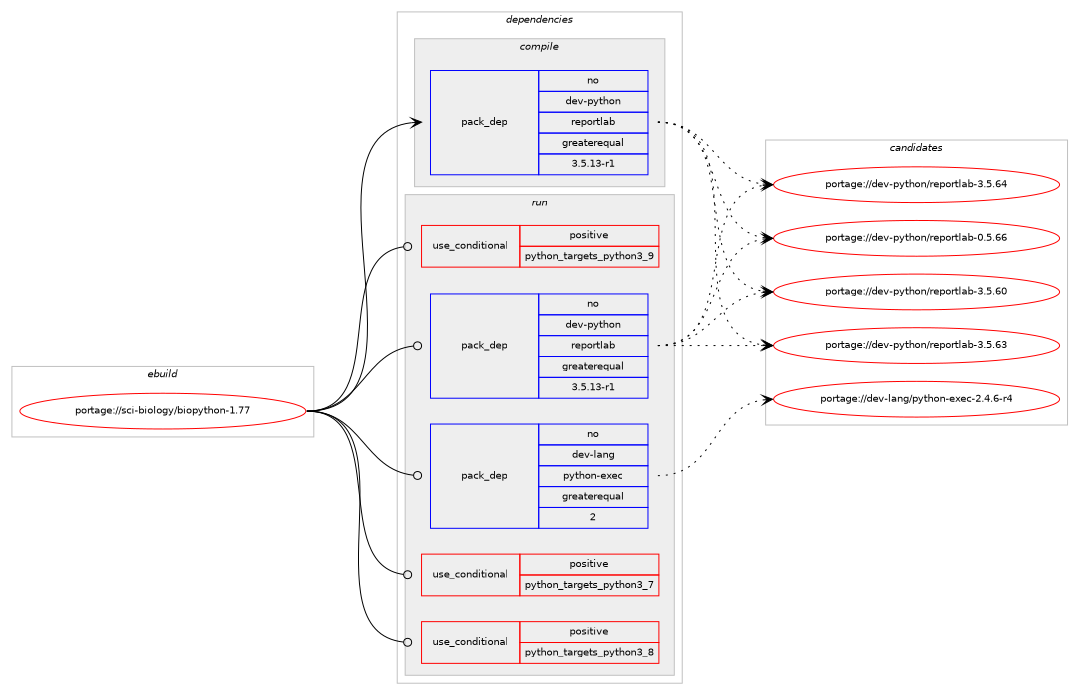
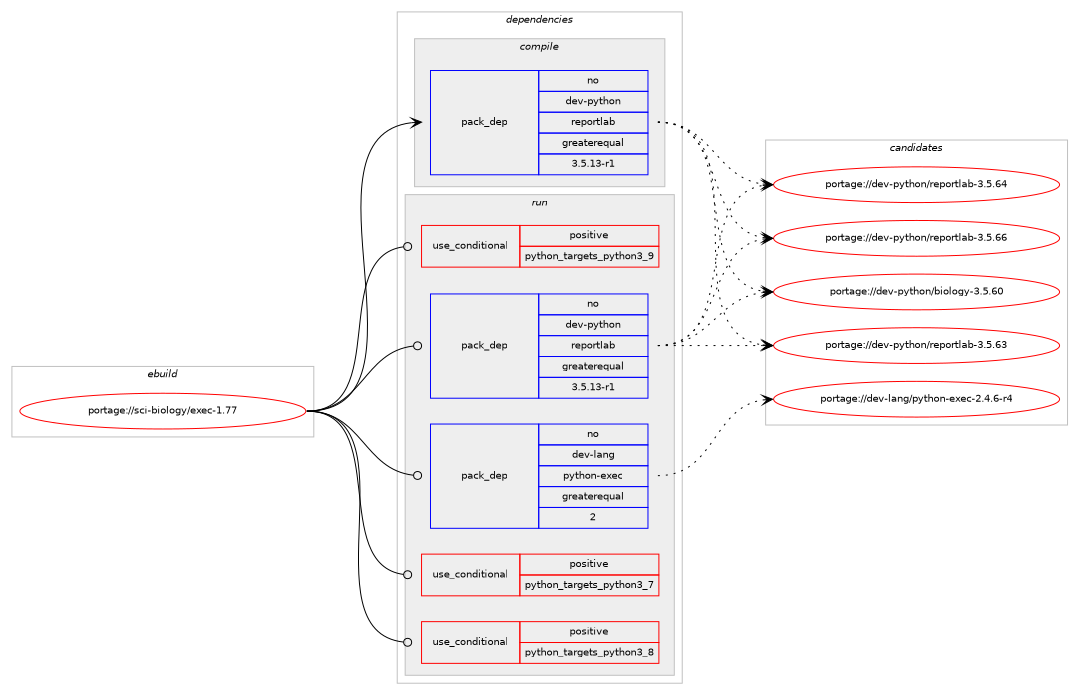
  digraph {
    compound=true
    concentrate=true
    fontname=Helvetica
    fontsize=10
    newrank=true
    rankdir=LR
    ranksep=1.5
    node [color=red fontname=Helvetica fontsize=10]
    edge [arrowhead=vee headport=w style=dotted tailport=e weight=100]
-   n1 [label="portage://sci-biology/biopython-1.77" width=4]
+   n1 [label="portage://sci-biology/exec-1.77" width=4]
    n2 [color=blue label=<<TABLE BORDER="0" CELLBORDER="1" CELLSPACING="0" CELLPADDING="4" WIDTH="220"><TR><TD ROWSPAN="6" CELLPADDING="30">pack_dep</TD></TR><TR><TD WIDTH="110">no</TD></TR><TR><TD>dev-python</TD></TR><TR><TD>reportlab</TD></TR><TR><TD>greaterequal</TD></TR><TR><TD>3.5.13-r1</TD></TR></TABLE>> shape=none]
    n3 [label=<<TABLE BORDER="0" CELLBORDER="1" CELLSPACING="0" CELLPADDING="4"><TR><TD ROWSPAN="3" CELLPADDING="10">use_conditional</TD></TR><TR><TD>positive</TD></TR><TR><TD>python_targets_python3_7</TD></TR></TABLE>> shape=none]
    n4 [label=<<TABLE BORDER="0" CELLBORDER="1" CELLSPACING="0" CELLPADDING="4"><TR><TD ROWSPAN="3" CELLPADDING="10">use_conditional</TD></TR><TR><TD>positive</TD></TR><TR><TD>python_targets_python3_8</TD></TR></TABLE>> shape=none]
    n5 [label=<<TABLE BORDER="0" CELLBORDER="1" CELLSPACING="0" CELLPADDING="4"><TR><TD ROWSPAN="3" CELLPADDING="10">use_conditional</TD></TR><TR><TD>positive</TD></TR><TR><TD>python_targets_python3_9</TD></TR></TABLE>> shape=none]
    n6 [color=blue label=<<TABLE BORDER="0" CELLBORDER="1" CELLSPACING="0" CELLPADDING="4" WIDTH="220"><TR><TD ROWSPAN="6" CELLPADDING="30">pack_dep</TD></TR><TR><TD WIDTH="110">no</TD></TR><TR><TD>dev-lang</TD></TR><TR><TD>python-exec</TD></TR><TR><TD>greaterequal</TD></TR><TR><TD>2</TD></TR></TABLE>> shape=none]
    n7 [color=blue label=<<TABLE BORDER="0" CELLBORDER="1" CELLSPACING="0" CELLPADDING="4" WIDTH="220"><TR><TD ROWSPAN="6" CELLPADDING="30">pack_dep</TD></TR><TR><TD WIDTH="110">no</TD></TR><TR><TD>dev-python</TD></TR><TR><TD>reportlab</TD></TR><TR><TD>greaterequal</TD></TR><TR><TD>3.5.13-r1</TD></TR></TABLE>> shape=none]
-   n8 [label="portage://dev-python/reportlab-3.5.60" width=4]
+   n8 [label="portage://dev-python/biology-3.5.60" width=4]
    n9 [label="portage://dev-python/reportlab-3.5.63" width=4]
    n10 [label="portage://dev-python/reportlab-3.5.64" width=4]
-   n11 [label="portage://dev-python/reportlab-0.5.66" width=4]
+   n11 [label="portage://dev-python/reportlab-3.5.66" width=4]
    n12 [label="portage://dev-lang/python-exec-2.4.6-r4" width=4]
    subgraph cluster_1 {
      color=gray
      label=<<i>ebuild</i>>
      rank=same
      n1
    }
    subgraph cluster_2 {
      color=gray
      label=<<i>dependencies</i>>
      subgraph cluster_3 {
        color=gray
        fillcolor="#eeeeee"
        label=<<i>compile</i>>
        style=filled
        subgraph sub_4 {
          color=gray
          fillcolor="#eeeeee"
          label=<<i>compile</i>>
          style=filled
          n2
        }
      }
      subgraph cluster_5 {
        color=gray
        fillcolor="#eeeeee"
        label=<<i>compile and run</i>>
        style=filled
      }
      subgraph cluster_6 {
        color=gray
        fillcolor="#eeeeee"
        label=<<i>run</i>>
        style=filled
        subgraph sub_7 {
          color=gray
          fillcolor="#eeeeee"
          label=<<i>run</i>>
          style=filled
          n3
        }
        subgraph sub_8 {
          color=gray
          fillcolor="#eeeeee"
          label=<<i>run</i>>
          style=filled
          n4
        }
        subgraph sub_9 {
          color=gray
          fillcolor="#eeeeee"
          label=<<i>run</i>>
          style=filled
          n5
        }
        subgraph sub_10 {
          color=gray
          fillcolor="#eeeeee"
          label=<<i>run</i>>
          style=filled
          n6
        }
        subgraph sub_11 {
          color=gray
          fillcolor="#eeeeee"
          label=<<i>run</i>>
          style=filled
          n7
        }
      }
    }
    subgraph cluster_12 {
      color=gray
      label=<<i>candidates</i>>
      rank=same
      subgraph sub_13 {
        color=black
        label=<<i>candidates</i>>
        nodesep=1
        rank=same
        n8
        n9
        n10
        n11
      }
      subgraph sub_14 {
        color=black
        label=<<i>candidates</i>>
        nodesep=1
        rank=same
        n12
      }
      subgraph sub_15 {
        color=black
        label=<<i>candidates</i>>
        nodesep=1
        rank=same
        n8
        n9
        n10
        n11
      }
    }
    n1 -> n2 [style=solid weight=20]
    n1 -> n3 [arrowhead=odot style=solid weight=20]
    n1 -> n4 [arrowhead=odot style=solid weight=20]
    n1 -> n5 [arrowhead=odot style=solid weight=20]
    n1 -> n6 [arrowhead=odot style=solid weight=20]
    n1 -> n7 [arrowhead=odot style=solid weight=20]
    n2 -> n8
    n2 -> n9
    n2 -> n10
    n2 -> n11
    n6 -> n12
    n7 -> n8
    n7 -> n9
    n7 -> n10
    n7 -> n11
  }
